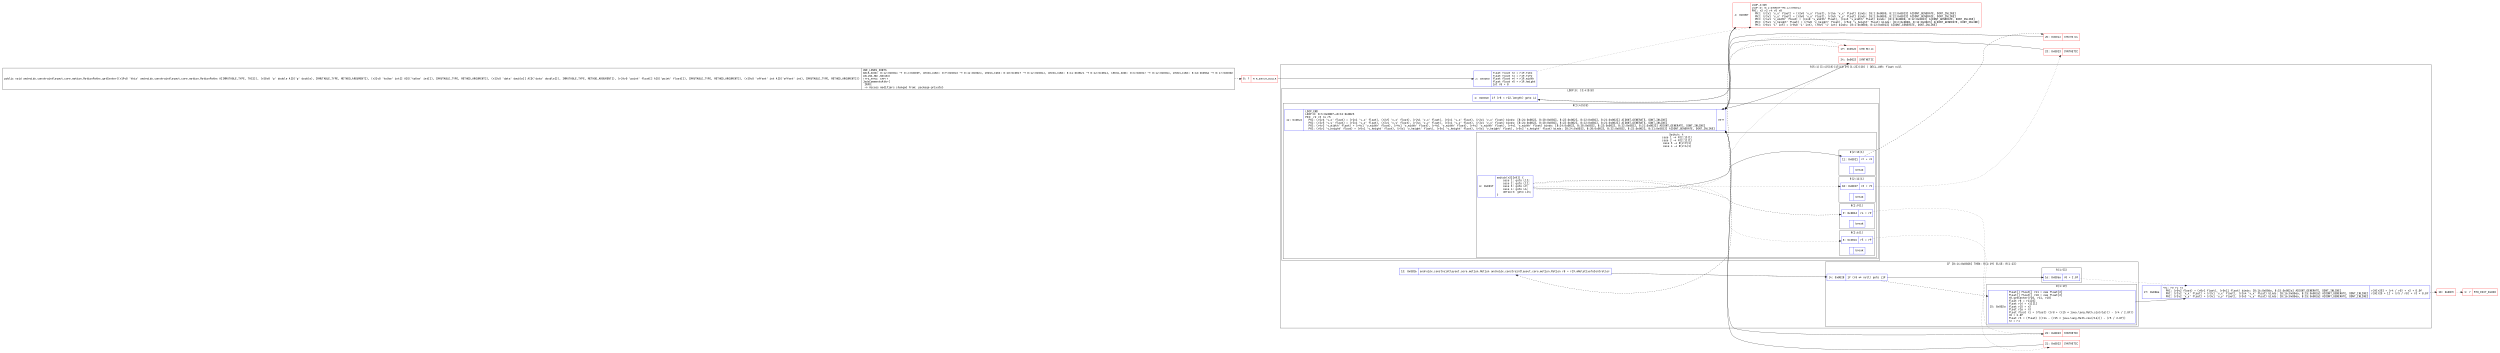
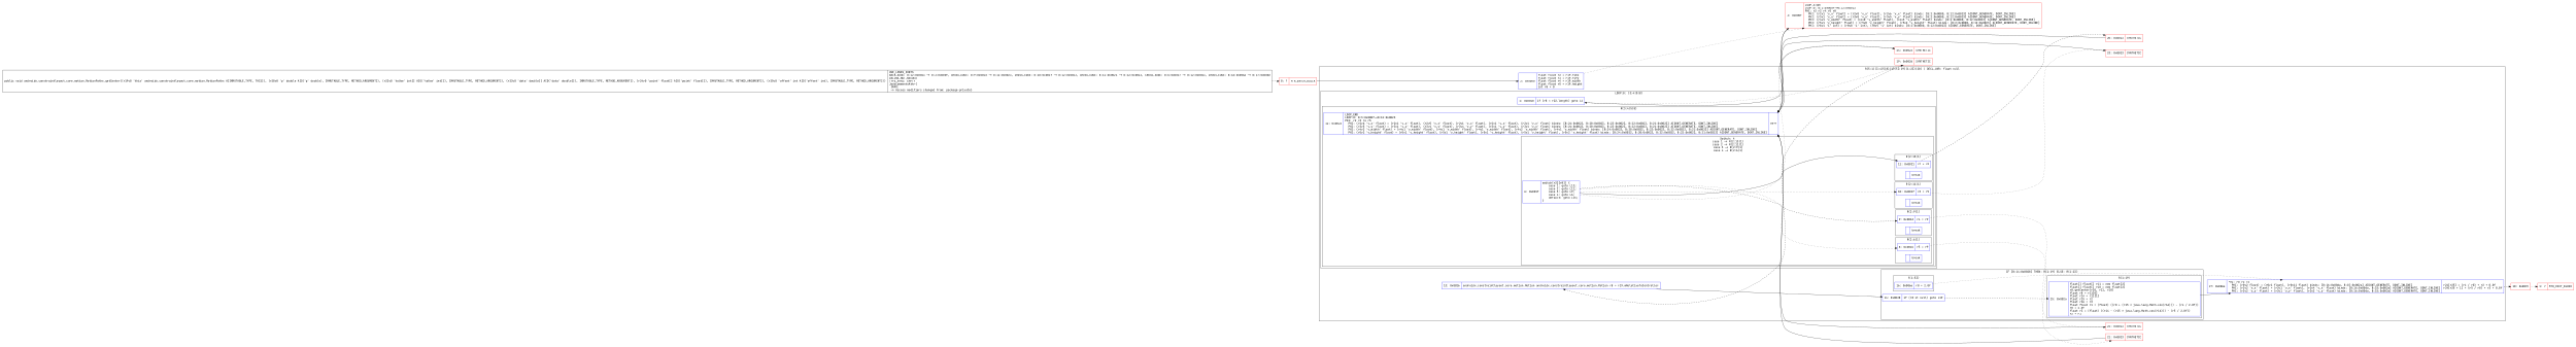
  digraph {
    fontname="JetBrains Mono"
    rankdir=LR
    node [color=blue fontname="JetBrains Mono" shape=record]
    edge [fontname="JetBrains Mono" style=solid]
    n1 [label="{11\:\ 0x0021|r2 = r9\l}"]
    n2 [label="{|break\l}"]
    n3 [label="{10\:\ 0x001f|r3 = r9\l}"]
    n4 [label="{|break\l}"]
    n5 [label="{9\:\ 0x001d|r4 = r9\l}"]
    n6 [label="{|break\l}"]
    n7 [label="{8\:\ 0x001b|r5 = r9\l}"]
    n8 [label="{|break\l}"]
    n9 [label="{6\:\ 0x0017|switch(r22[r8]) \{\l    case 1: goto L13;\l    case 2: goto L11;\l    case 3: goto L9;\l    case 4: goto L6;\l    default: goto L15;\l\}\l}"]
    n10 [label="{12\:\ 0x0023|LOOP_END\lLOOP:0: B:3:0x000f\-\>B:12:0x0023\lPHI: r2 r3 r4 r5 \l  PHI: (r2v6 'v_x' float) = (r2v1 'v_x' float), (r2v5 'v_x' float), (r2v1 'v_x' float), (r2v1 'v_x' float), (r2v1 'v_x' float) binds: [B:24:0x0023, B:20:0x0023, B:23:0x0023, B:22:0x0023, B:21:0x0023] A[DONT_GENERATE, DONT_INLINE]\l  PHI: (r3v5 'v_y' float) = (r3v1 'v_y' float), (r3v1 'v_y' float), (r3v4 'v_y' float), (r3v1 'v_y' float), (r3v1 'v_y' float) binds: [B:24:0x0023, B:20:0x0023, B:23:0x0023, B:22:0x0023, B:21:0x0023] A[DONT_GENERATE, DONT_INLINE]\l  PHI: (r4v3 'v_width' float) = (r4v1 'v_width' float), (r4v1 'v_width' float), (r4v1 'v_width' float), (r4v2 'v_width' float), (r4v1 'v_width' float) binds: [B:24:0x0023, B:20:0x0023, B:23:0x0023, B:22:0x0023, B:21:0x0023] A[DONT_GENERATE, DONT_INLINE]\l  PHI: (r5v2 'v_height' float) = (r5v1 'v_height' float), (r5v1 'v_height' float), (r5v1 'v_height' float), (r5v1 'v_height' float), (r5v3 'v_height' float) binds: [B:24:0x0023, B:20:0x0023, B:23:0x0023, B:22:0x0023, B:21:0x0023] A[DONT_GENERATE, DONT_INLINE]\l|r8++\l}"]
    n11 [label="{4\:\ 0x0010|if (r8 \< r22.length) goto L4\l}"]
    n12 [label="{15\:\ 0x002a|float[] float[] r11 = new float[2]\lfloat[] float[] r10 = new float[2]\lr8.getCenter(r20, r11, r10)\lfloat r8 = r11[0]\lfloat r14 = r11[1]\lfloat r15 = r2\lfloat r16 = r3\lfloat float r1 = (float) ((r8 + (r15 * java.lang.Math.sin(r16))) \- (r4 \/ 2.0f))\lr0 = 2.0f\lfloat r3 = (float) ((r14 \- (r15 * java.lang.Math.cos(r16))) \- (r5 \/ 2.0f))\lr2 = r1\l}"]
    n13 [label="{16\:\ 0x006a|r0 = 2.0f\l}"]
    n14 [label="{14\:\ 0x0028|if (r8 != null) goto L19\l}"]
    n15 [label="{2\:\ 0x0000|float float r2 = r19.f18x\lfloat float r3 = r19.f19y\lfloat float r4 = r19.width\lfloat float r5 = r19.height\lint r8 = 0\l}"]
    n16 [label="{13\:\ 0x0026|androidx.constraintlayout.core.motion.Motion androidx.constraintlayout.core.motion.Motion r8 = r19.mRelativeToController\l}"]
    n17 [label="{17\:\ 0x006e|PHI: r0 r2 r3 \l  PHI: (r0v2 float) = (r0v1 float), (r0v11 float) binds: [B:16:0x006a, B:15:0x002a] A[DONT_GENERATE, DONT_INLINE]\l  PHI: (r2v2 'v_x' float) = (r2v1 'v_x' float), (r2v4 'v_x' float) binds: [B:16:0x006a, B:15:0x002a] A[DONT_GENERATE, DONT_INLINE]\l  PHI: (r3v2 'v_y' float) = (r3v1 'v_y' float), (r3v3 'v_y' float) binds: [B:16:0x006a, B:15:0x002a] A[DONT_GENERATE, DONT_INLINE]\l|r24[r25] = (r4 \/ r0) + r2 + 0.0f\lr24[r25 + 1] = (r5 \/ r0) + r3 + 0.0f\l}"]
    n18 [color=red label="{20\:\ 0x0023|SYNTHETIC\l}"]
    n19 [color=red label="{23\:\ 0x0023|SYNTHETIC\l}"]
    n20 [color=red label="{22\:\ 0x0023|SYNTHETIC\l}"]
    n21 [color=red label="{21\:\ 0x0023|SYNTHETIC\l}"]
    n22 [color=red label="{24\:\ 0x0023|SYNTHETIC\l}"]
    n23 [color=red label="{3\:\ 0x000f|LOOP_START\lLOOP:0: B:3:0x000f\-\>B:12:0x0023\lPHI: r2 r3 r4 r5 r8 \l  PHI: (r2v1 'v_x' float) = (r2v0 'v_x' float), (r2v6 'v_x' float) binds: [B:2:0x0000, B:12:0x0023] A[DONT_GENERATE, DONT_INLINE]\l  PHI: (r3v1 'v_y' float) = (r3v0 'v_y' float), (r3v5 'v_y' float) binds: [B:2:0x0000, B:12:0x0023] A[DONT_GENERATE, DONT_INLINE]\l  PHI: (r4v1 'v_width' float) = (r4v0 'v_width' float), (r4v3 'v_width' float) binds: [B:2:0x0000, B:12:0x0023] A[DONT_GENERATE, DONT_INLINE]\l  PHI: (r5v1 'v_height' float) = (r5v0 'v_height' float), (r5v2 'v_height' float) binds: [B:2:0x0000, B:12:0x0023] A[DONT_GENERATE, DONT_INLINE]\l  PHI: (r8v1 'i' int) = (r8v0 'i' int), (r8v5 'i' int) binds: [B:2:0x0000, B:12:0x0023] A[DONT_GENERATE, DONT_INLINE]\l}"]
    n24 [color=red label="{19\:\ 0x0026|SYNTHETIC\l}"]
    n25 [color=red label="{18\:\ 0x007c}"]
    n26 [color=red label="{1\:\ ?|MTH_EXIT_BLOCK\l}"]
    n27 [color=red label="{0\:\ ?|MTH_ENTER_BLOCK\l}"]
    n28 [label="{public void androidx.constraintlayout.core.motion.MotionPaths.getCenter((r19v0 'this' androidx.constraintlayout.core.motion.MotionPaths A[IMMUTABLE_TYPE, THIS]), (r20v0 'p' double A[D('p' double), IMMUTABLE_TYPE, METHOD_ARGUMENT]), (r22v0 'toUse' int[] A[D('toUse' int[]), IMMUTABLE_TYPE, METHOD_ARGUMENT]), (r23v0 'data' double[] A[D('data' double[]), IMMUTABLE_TYPE, METHOD_ARGUMENT]), (r24v0 'point' float[] A[D('point' float[]), IMMUTABLE_TYPE, METHOD_ARGUMENT]), (r25v0 'offset' int A[D('offset' int), IMMUTABLE_TYPE, METHOD_ARGUMENT]))  | USE_LINES_HINTS\lBACK_EDGE: B:12:0x0023 \-\> B:3:0x000f, CROSS_EDGE: B:9:0x001d \-\> B:12:0x0023, CROSS_EDGE: B:10:0x001f \-\> B:12:0x0023, CROSS_EDGE: B:11:0x0021 \-\> B:12:0x0023, CROSS_EDGE: B:6:0x0017 \-\> B:12:0x0023, CROSS_EDGE: B:16:0x006a \-\> B:17:0x006e\lINLINE_NOT_NEEDED\lTYPE_VARS: EMPTY\lJadxCommentsAttr\{\l INFO: \l \-\> Access modifiers changed from: package\-private\}\l}" color=""]
    subgraph cluster_1 {
      label="R(5:1|(3:4|5|8)|17|(1:19)(1:23)|20) | DECL_VAR: float null\l"
      n15
      n16
      n17
      subgraph cluster_2 {
        label="LOOP:0: (3:4|5|8)"
        n11
        subgraph cluster_3 {
          label="R(3:4|5|8)"
          n10
          subgraph cluster_4 {
            label="Switch: 4\n case 1 -> R(2:13|1)\n case 2 -> R(2:11|1)\n case 3 -> R(2:9|1)\n case 4 -> R(2:6|1)"
            n9
            subgraph cluster_5 {
              label="R(2:13|1)"
              n1
              n2
            }
            subgraph cluster_6 {
              label="R(2:11|1)"
              n3
              n4
            }
            subgraph cluster_7 {
              label="R(2:9|1)"
              n5
              n6
            }
            subgraph cluster_8 {
              label="R(2:6|1)"
              n7
              n8
            }
          }
        }
      }
      subgraph cluster_9 {
        label="IF [B:14:0x0028] THEN: R(1:19) ELSE: R(1:23)"
        n14
        subgraph cluster_10 {
          label="R(1:19)"
          n12
        }
        subgraph cluster_11 {
          label="R(1:53)"
          n13
        }
      }
    }
    n1 -> n18 [style=dashed]
    n3 -> n19 [style=dotted]
    n5 -> n20 [style=dotted]
    n7 -> n21 [style=dotted]
    n9 -> n1
    n9 -> n3 [style=dotted]
    n9 -> n5 [style=dashed]
    n9 -> n7 [style=dotted]
    n9 -> n22 [style=dotted]
    n10 -> n23
    n11 -> n24 [style=dotted]
    n12 -> n17
    n13 -> n17 [style=dotted]
    n14 -> n12 [style=dashed]
-   n14 -> n13
    n15 -> n23 [style=dotted]
    n16 -> n14
    n17 -> n25 [style=dashed]
    n18 -> n10
    n19 -> n10
    n20 -> n10
    n21 -> n10
    n22 -> n10
    n23 -> n11
    n24 -> n16 [style=dashed]
    n25 -> n26 [style=dotted]
    n27 -> n15
    n28 -> n27 [style=dashed]
  }
